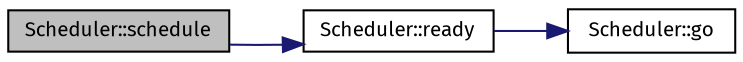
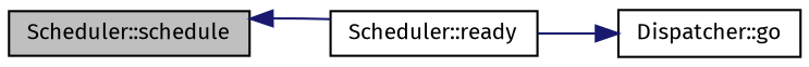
  digraph {
    fontname="Fira Sans"
    rankdir=LR
    node [color=black fontname="Fira Sans" fontsize=10 shape=record]
    edge [color=midnightblue fontname="Fira Sans" fontsize=10 labelfontname=Helvetica labelfontsize=10 style=solid]
    n1 [fillcolor=grey75 fontcolor=black height=0.2 label="Scheduler::schedule" style=filled width=0.4]
    n2 [height=0.2 label="Scheduler::ready" width=0.4]
-   n3 [height=0.2 label="Scheduler::go" width=0.4]
-   n1 -> n2
+   n3 [height=0.2 label="Dispatcher::go" width=0.4]
+   n2 -> n1
    n2 -> n3
  }
